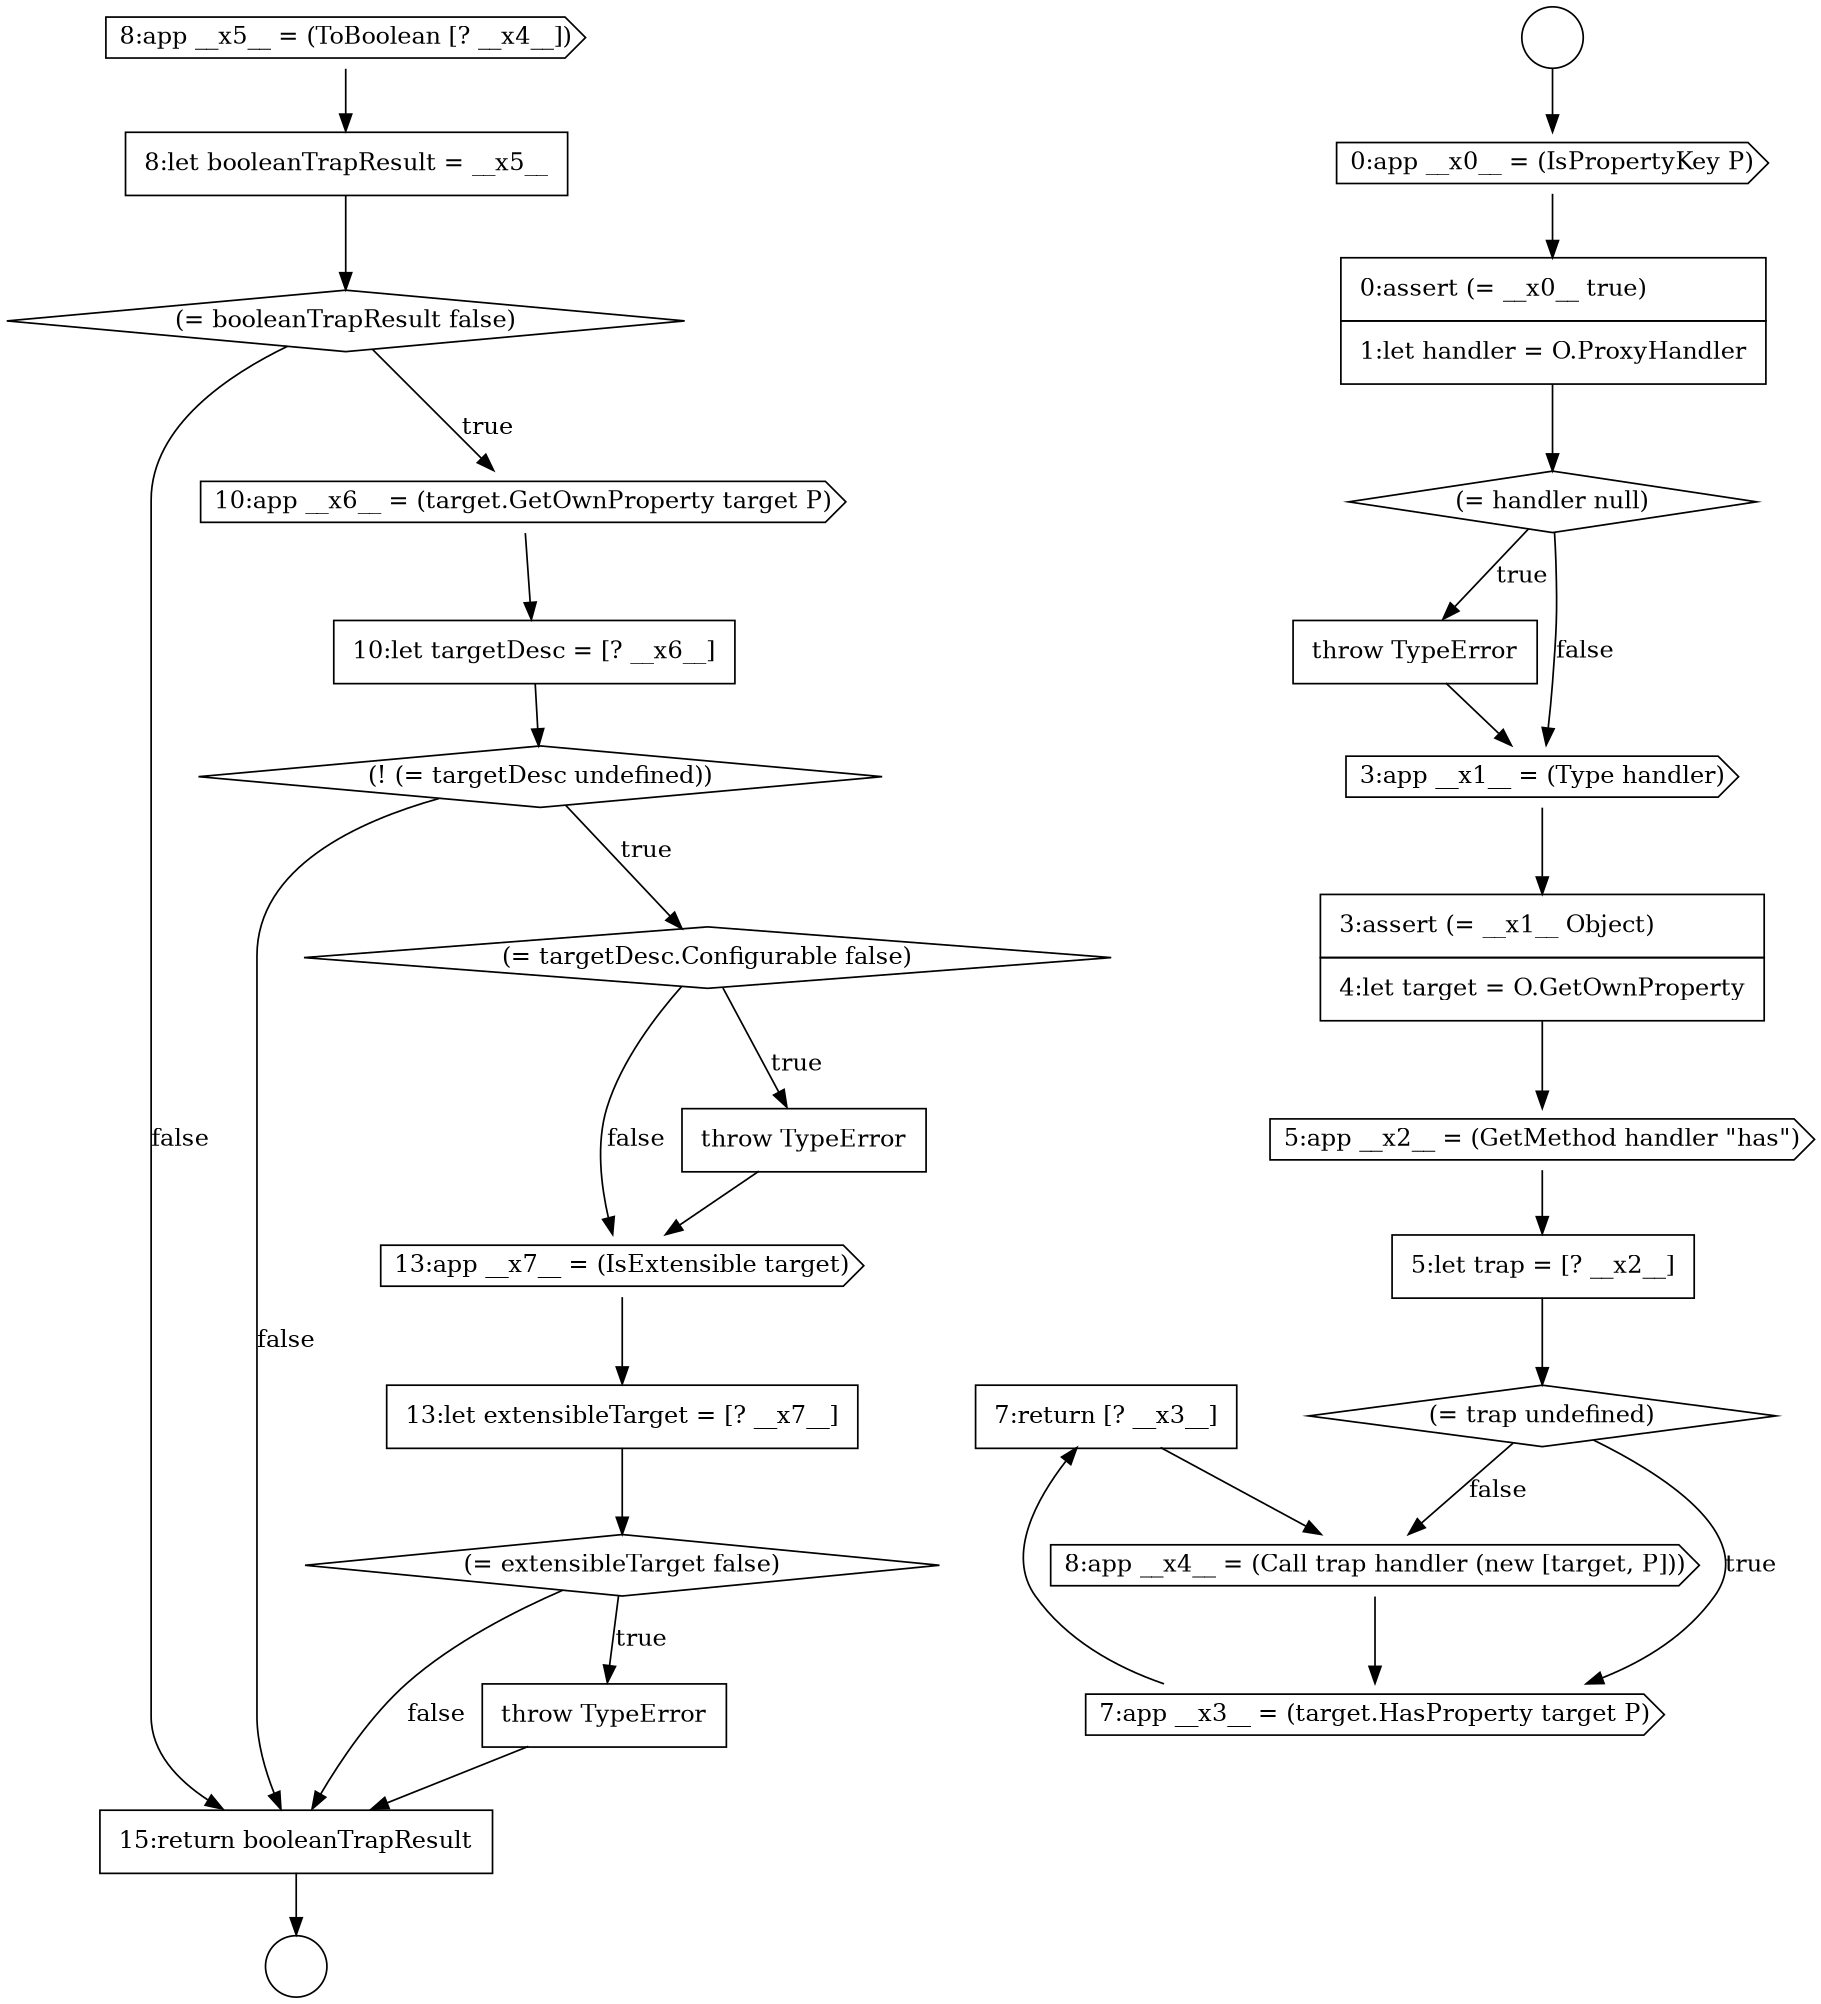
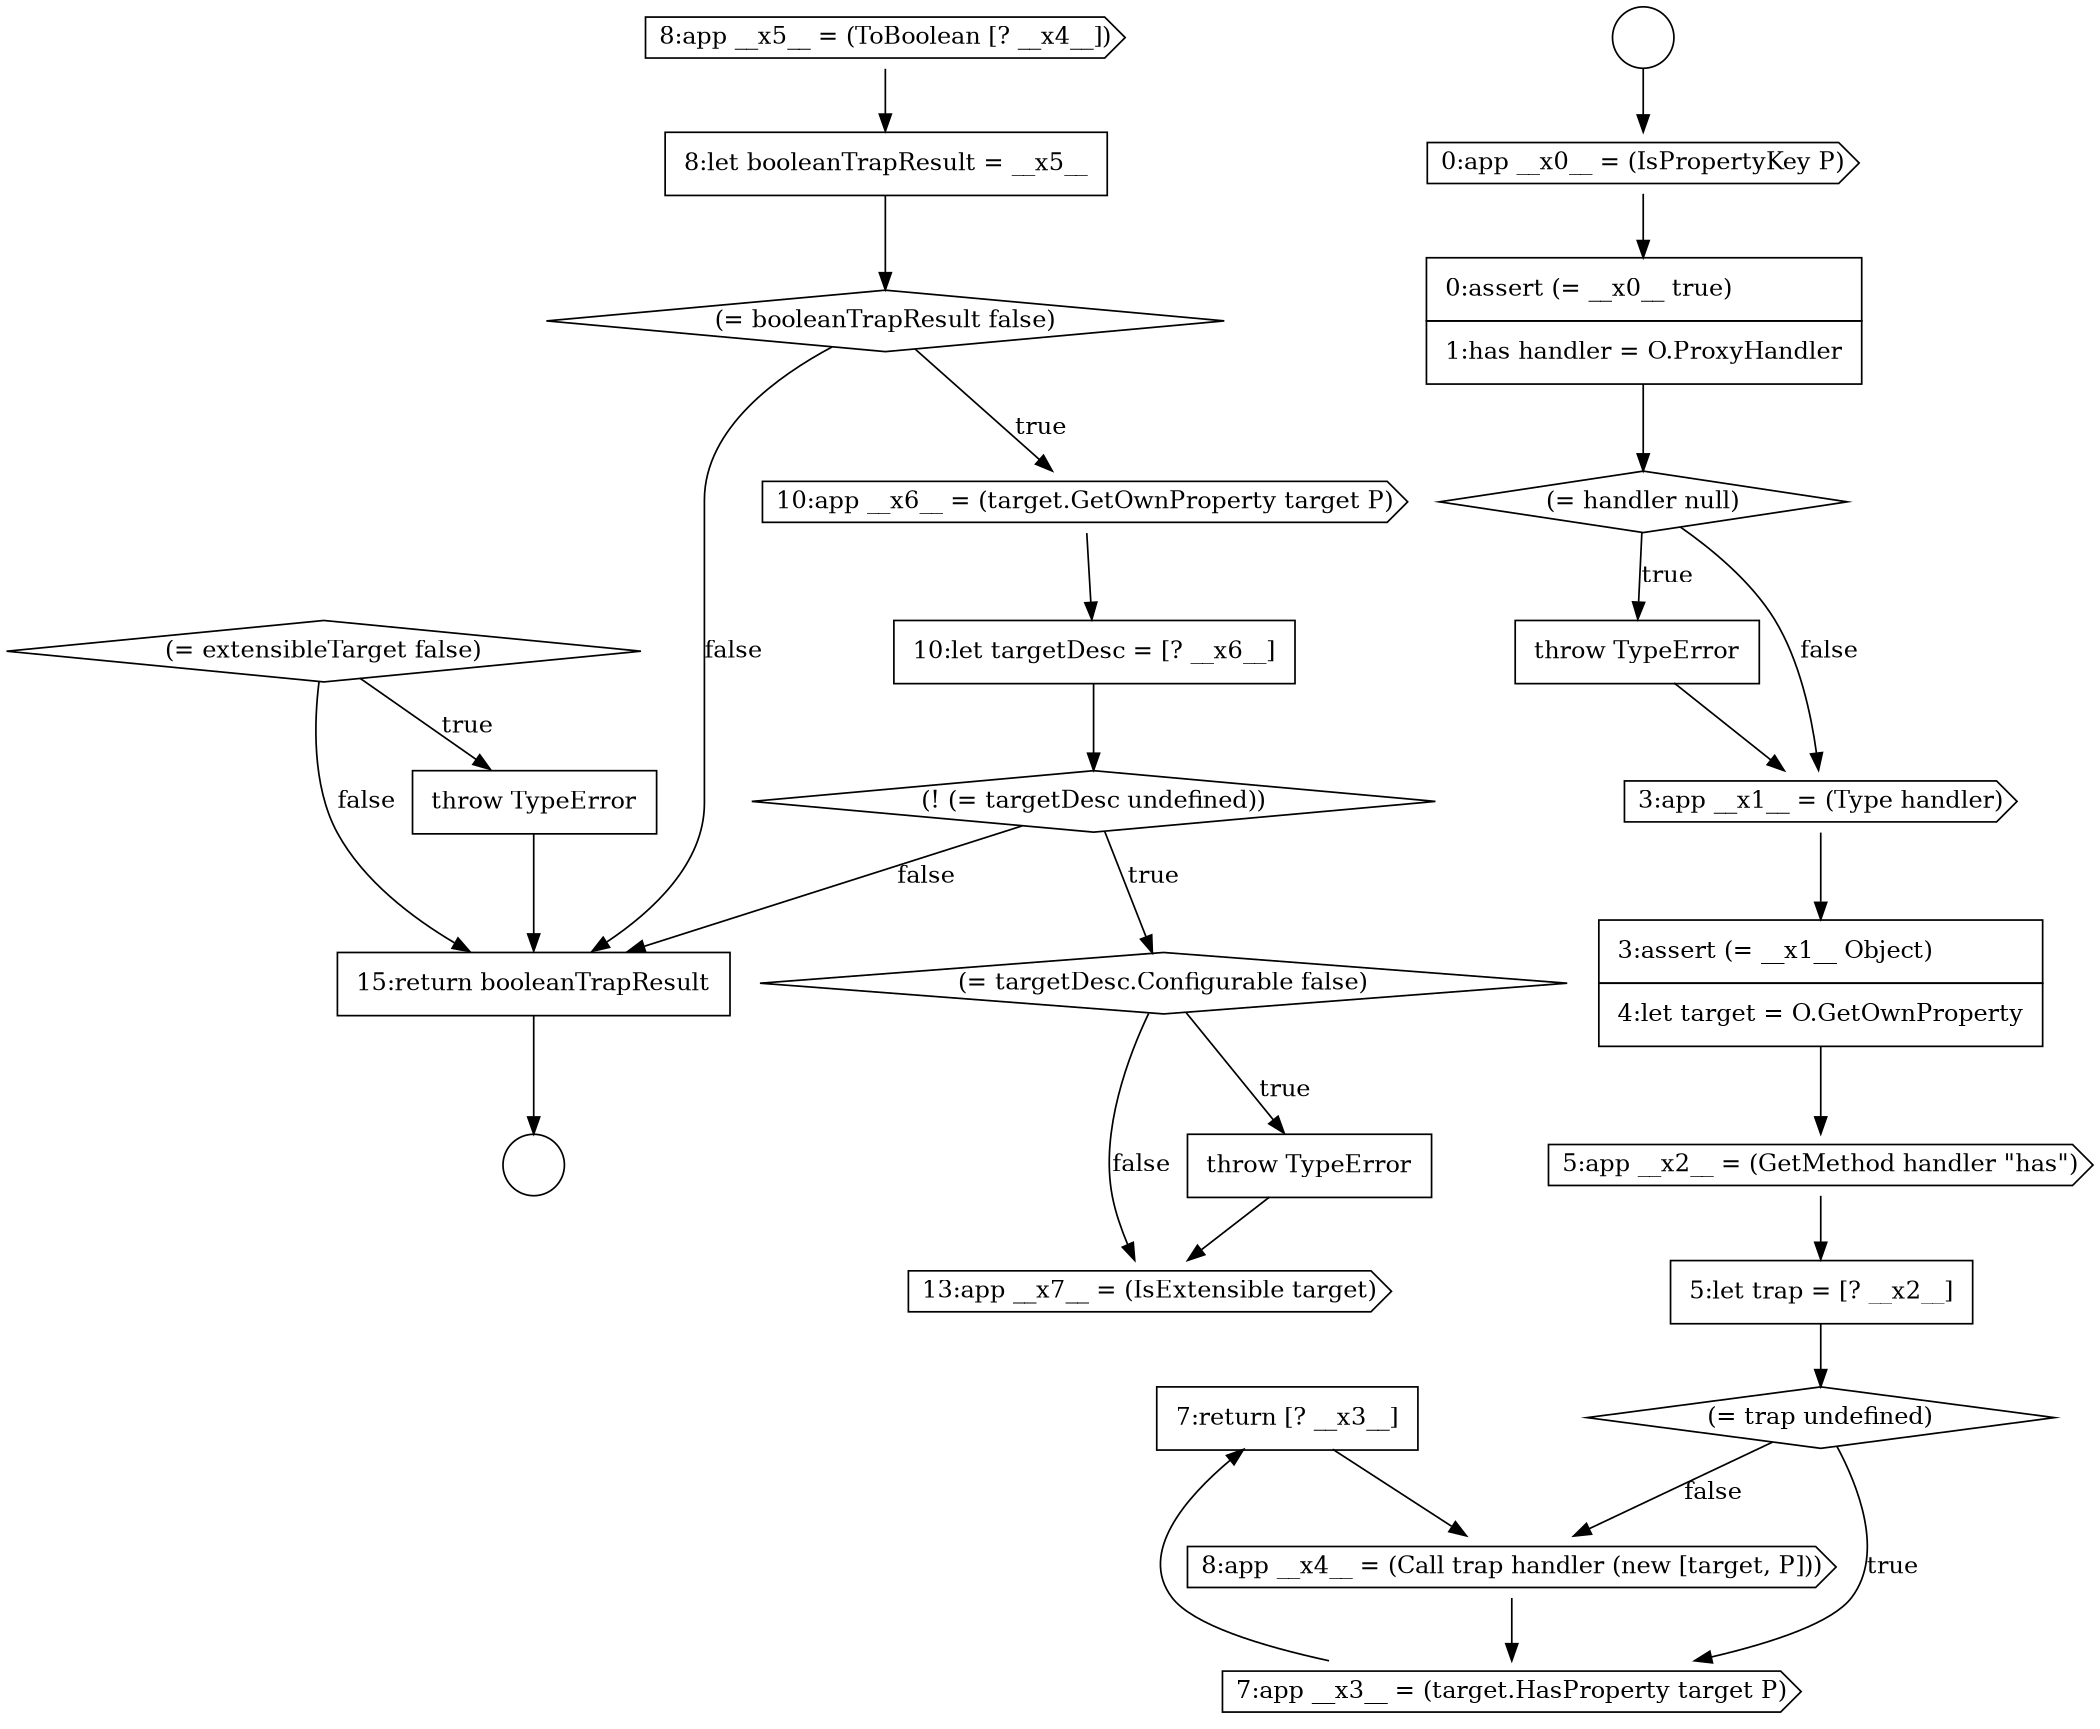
  digraph {
    node [color=black fillcolor=white shape=none style=filled]
    edge [color=black]
    n1 [label=<<font color="black">(= booleanTrapResult false)</font>> shape=diamond]
    n2 [label=<<font color="black">     <table border="0" cellborder="1" cellspacing="0" cellpadding="10">       <tr><td align="left">15:return booleanTrapResult</td></tr>     </table>   </font>> margin=0]
    n3 [label=<<font color="black">10:app __x6__ = (target.GetOwnProperty target P)</font>> shape=cds]
    n4 [label=" " shape=circle]
    n5 [label=<<font color="black">     <table border="0" cellborder="1" cellspacing="0" cellpadding="10">       <tr><td align="left">10:let targetDesc = [? __x6__]</td></tr>     </table>   </font>> margin=0]
    n6 [label=<<font color="black">     <table border="0" cellborder="1" cellspacing="0" cellpadding="10">       <tr><td align="left">7:return [? __x3__]</td></tr>     </table>   </font>> margin=0]
    n7 [label=<<font color="black">8:app __x4__ = (Call trap handler (new [target, P]))</font>> shape=cds]
    n8 [label=<<font color="black">7:app __x3__ = (target.HasProperty target P)</font>> shape=cds]
    n9 [label=<<font color="black">8:app __x5__ = (ToBoolean [? __x4__])</font>> shape=cds]
    n10 [label=<<font color="black">     <table border="0" cellborder="1" cellspacing="0" cellpadding="10">       <tr><td align="left">8:let booleanTrapResult = __x5__</td></tr>     </table>   </font>> margin=0]
    n11 [label=<<font color="black">5:app __x2__ = (GetMethod handler &quot;has&quot;)</font>> shape=cds]
    n12 [label=<<font color="black">     <table border="0" cellborder="1" cellspacing="0" cellpadding="10">       <tr><td align="left">5:let trap = [? __x2__]</td></tr>     </table>   </font>> margin=0]
    n13 [label=<<font color="black">(= trap undefined)</font>> shape=diamond]
    n14 [label=<<font color="black">(! (= targetDesc undefined))</font>> shape=diamond]
    n15 [label=<<font color="black">(= targetDesc.Configurable false)</font>> shape=diamond]
    n16 [label=" " shape=circle]
    n17 [label=<<font color="black">0:app __x0__ = (IsPropertyKey P)</font>> shape=cds]
-   n18 [label=<<font color="black">     <table border="0" cellborder="1" cellspacing="0" cellpadding="10">       <tr><td align="left">0:assert (= __x0__ true)</td></tr>       <tr><td align="left">1:let handler = O.ProxyHandler</td></tr>     </table>   </font>> margin=0]
+   n18 [label=<<font color="black">     <table border="0" cellborder="1" cellspacing="0" cellpadding="10">       <tr><td align="left">0:assert (= __x0__ true)</td></tr>       <tr><td align="left">1:has handler = O.ProxyHandler</td></tr>     </table>   </font>> margin=0]
    n19 [label=<<font color="black">     <table border="0" cellborder="1" cellspacing="0" cellpadding="10">       <tr><td align="left">throw TypeError</td></tr>     </table>   </font>> margin=0]
    n20 [label=<<font color="black">13:app __x7__ = (IsExtensible target)</font>> shape=cds]
    n21 [label=<<font color="black">     <table border="0" cellborder="1" cellspacing="0" cellpadding="10">       <tr><td align="left">throw TypeError</td></tr>     </table>   </font>> margin=0]
-   n22 [label=<<font color="black">     <table border="0" cellborder="1" cellspacing="0" cellpadding="10">       <tr><td align="left">13:let extensibleTarget = [? __x7__]</td></tr>     </table>   </font>> margin=0]
    n23 [label=<<font color="black">     <table border="0" cellborder="1" cellspacing="0" cellpadding="10">       <tr><td align="left">throw TypeError</td></tr>     </table>   </font>> margin=0]
    n24 [label=<<font color="black">3:app __x1__ = (Type handler)</font>> shape=cds]
    n25 [label=<<font color="black">     <table border="0" cellborder="1" cellspacing="0" cellpadding="10">       <tr><td align="left">3:assert (= __x1__ Object)</td></tr>       <tr><td align="left">4:let target = O.GetOwnProperty</td></tr>     </table>   </font>> margin=0]
    n26 [label=<<font color="black">(= extensibleTarget false)</font>> shape=diamond]
    n27 [label=<<font color="black">(= handler null)</font>> shape=diamond]
    n1 -> n2 [label=<<font color="black">false</font>>]
    n1 -> n3 [label=<<font color="black">true</font>>]
    n2 -> n4
    n3 -> n5
    n5 -> n14
    n6 -> n7
    n7 -> n8
    n8 -> n6
    n9 -> n10
    n10 -> n1
    n11 -> n12
    n12 -> n13
    n13 -> n7 [label=<<font color="black">false</font>>]
    n13 -> n8 [label=<<font color="black">true</font>>]
    n14 -> n2 [label=<<font color="black">false</font>>]
    n14 -> n15 [label=<<font color="black">true</font>>]
    n15 -> n20 [label=<<font color="black">false</font>>]
    n15 -> n21 [label=<<font color="black">true</font>>]
    n16 -> n17
    n17 -> n18
    n18 -> n27
    n19 -> n2
-   n20 -> n22
    n21 -> n20
-   n22 -> n26
    n23 -> n24
    n24 -> n25
    n25 -> n11
    n26 -> n2 [label=<<font color="black">false</font>>]
    n26 -> n19 [label=<<font color="black">true</font>>]
    n27 -> n23 [label=<<font color="black">true</font>>]
    n27 -> n24 [label=<<font color="black">false</font>>]
  }
